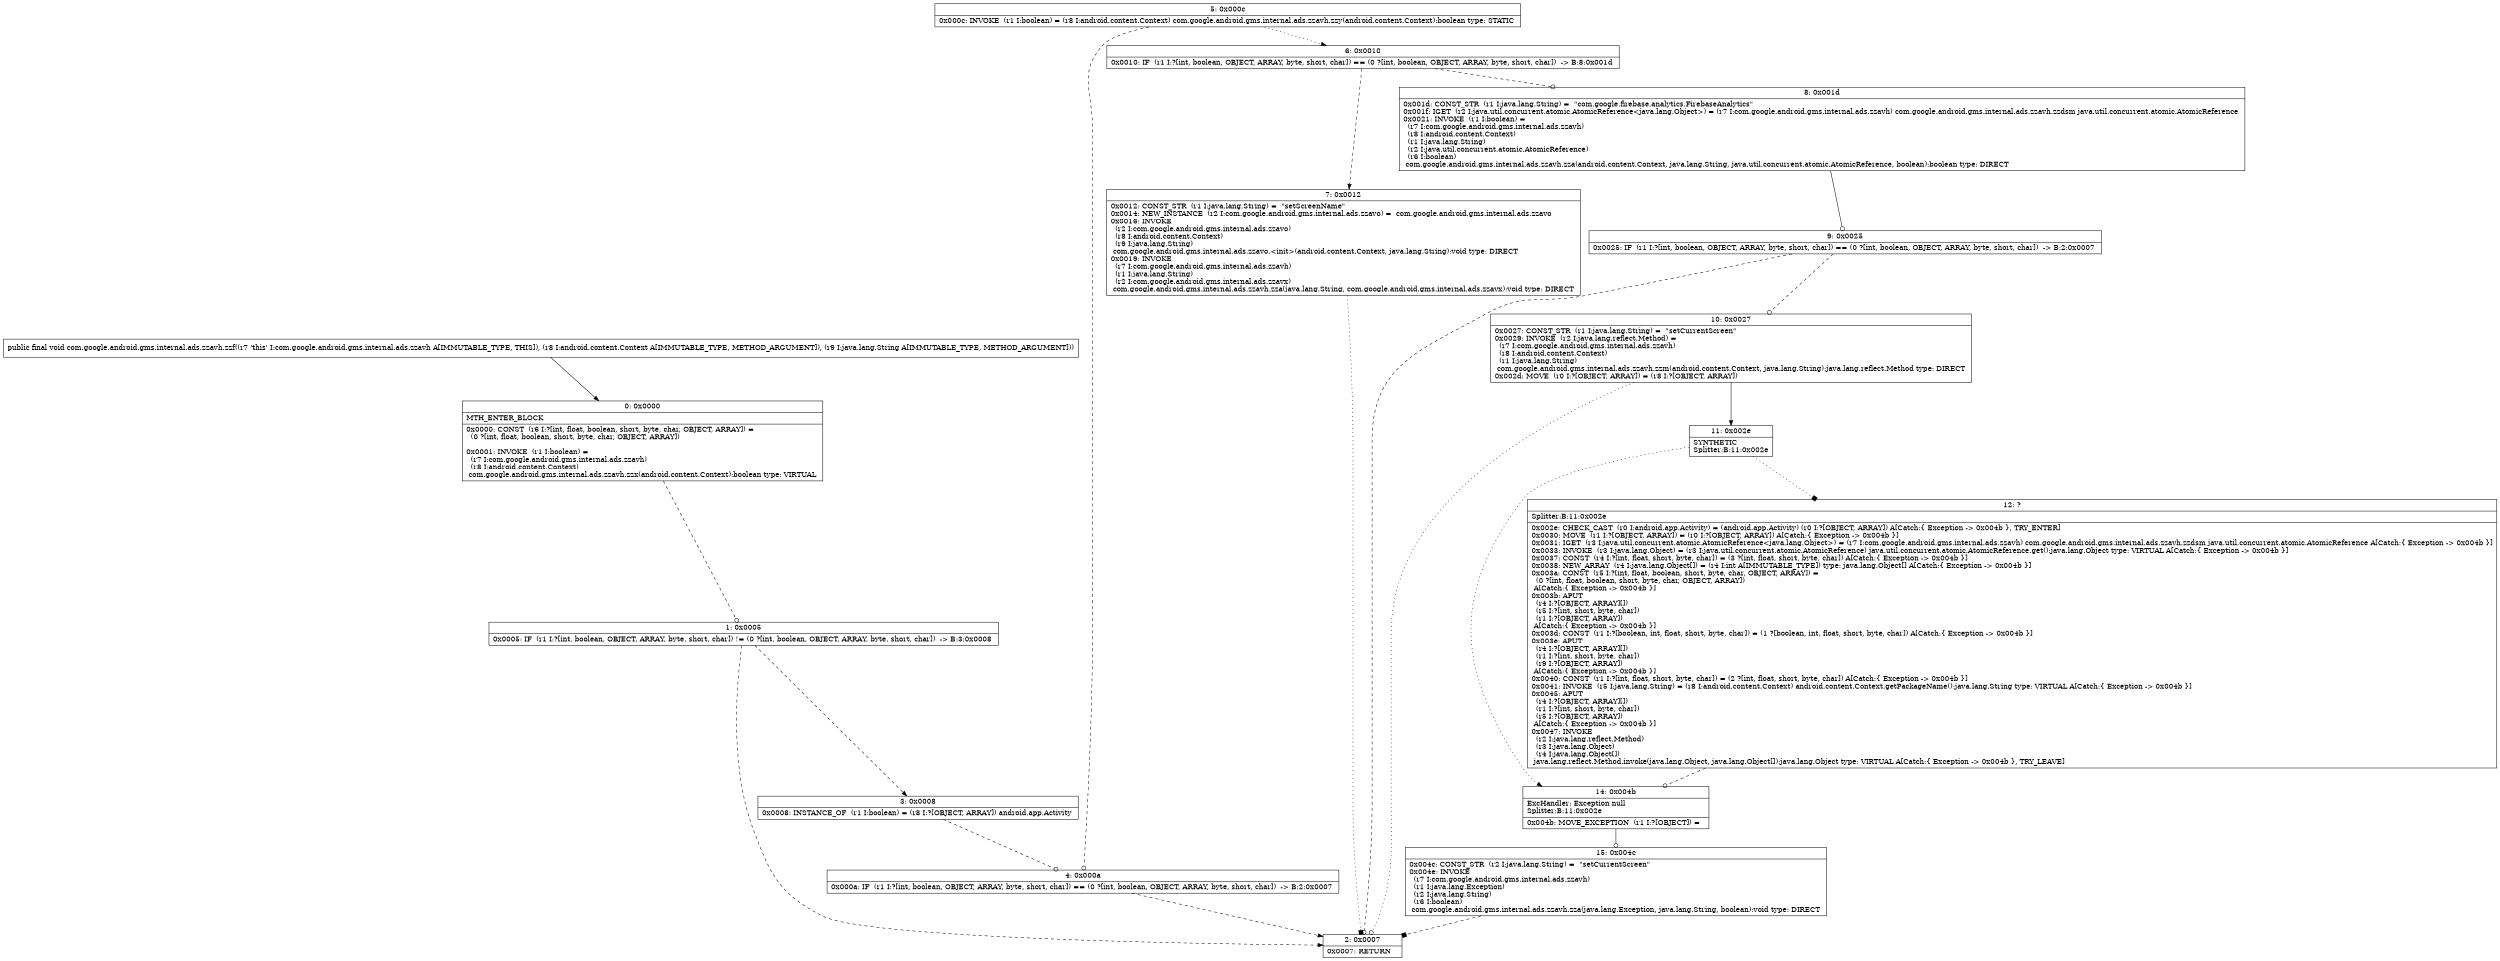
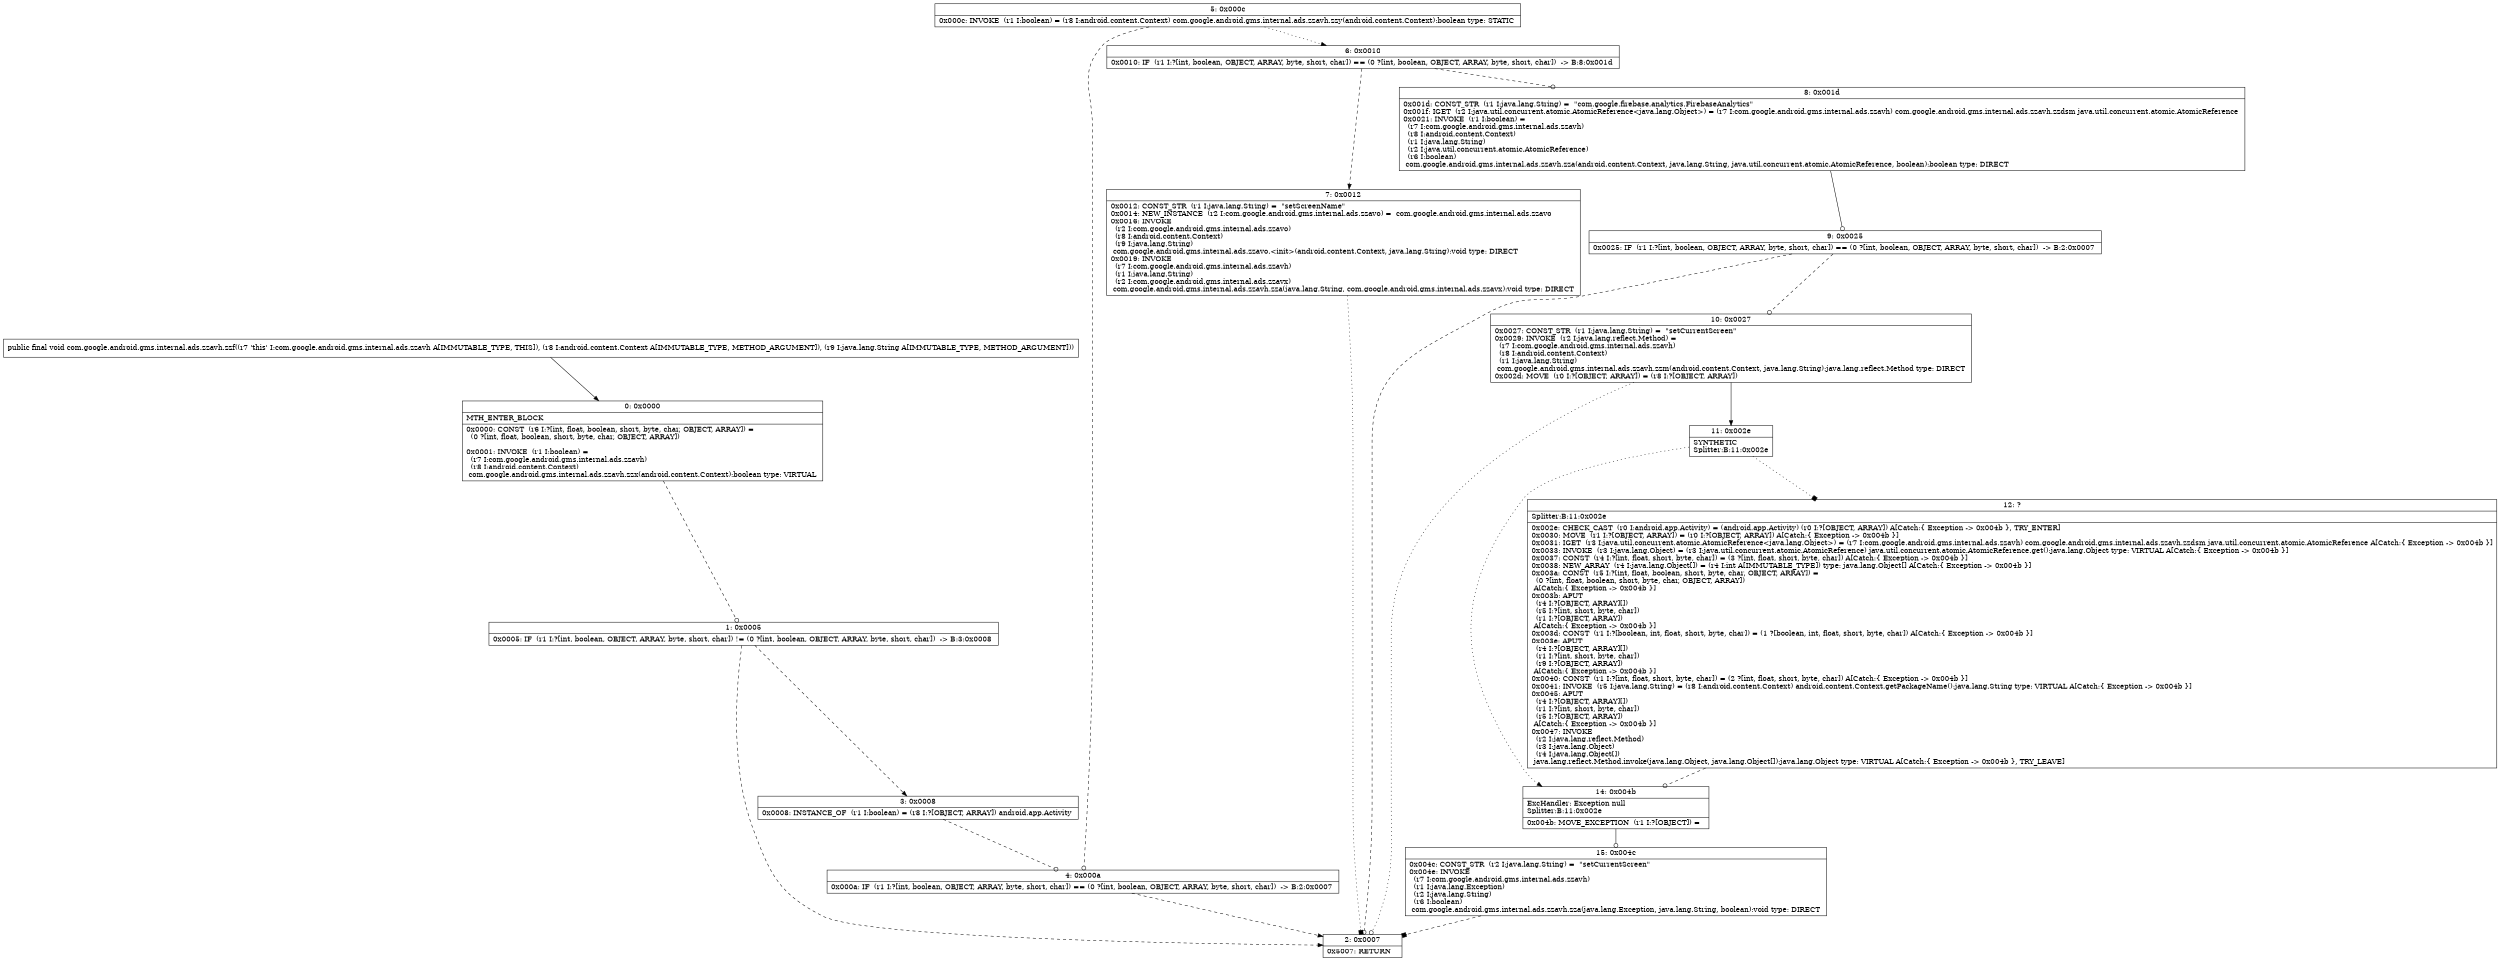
  digraph {
    node [shape=record]
    edge [arrowhead=odot style=dashed]
    n1 [label="{0\:\ 0x0000|MTH_ENTER_BLOCK\l|0x0000: CONST  (r6 I:?[int, float, boolean, short, byte, char, OBJECT, ARRAY]) = \l  (0 ?[int, float, boolean, short, byte, char, OBJECT, ARRAY])\l \l0x0001: INVOKE  (r1 I:boolean) = \l  (r7 I:com.google.android.gms.internal.ads.zzavh)\l  (r8 I:android.content.Context)\l com.google.android.gms.internal.ads.zzavh.zzx(android.content.Context):boolean type: VIRTUAL \l}"]
    n2 [label="{1\:\ 0x0005|0x0005: IF  (r1 I:?[int, boolean, OBJECT, ARRAY, byte, short, char]) != (0 ?[int, boolean, OBJECT, ARRAY, byte, short, char])  \-\> B:3:0x0008 \l}"]
-   n3 [label="{2\:\ 0x0007|0x0007: RETURN   \l}"]
+   n3 [label="{2\:\ 0x0007|0x5007: RETURN   \l}"]
    n4 [label="{3\:\ 0x0008|0x0008: INSTANCE_OF  (r1 I:boolean) = (r8 I:?[OBJECT, ARRAY]) android.app.Activity \l}"]
    n5 [label="{4\:\ 0x000a|0x000a: IF  (r1 I:?[int, boolean, OBJECT, ARRAY, byte, short, char]) == (0 ?[int, boolean, OBJECT, ARRAY, byte, short, char])  \-\> B:2:0x0007 \l}"]
    n6 [label="{5\:\ 0x000c|0x000c: INVOKE  (r1 I:boolean) = (r8 I:android.content.Context) com.google.android.gms.internal.ads.zzavh.zzy(android.content.Context):boolean type: STATIC \l}"]
    n7 [label="{6\:\ 0x0010|0x0010: IF  (r1 I:?[int, boolean, OBJECT, ARRAY, byte, short, char]) == (0 ?[int, boolean, OBJECT, ARRAY, byte, short, char])  \-\> B:8:0x001d \l}"]
    n8 [label="{7\:\ 0x0012|0x0012: CONST_STR  (r1 I:java.lang.String) =  \"setScreenName\" \l0x0014: NEW_INSTANCE  (r2 I:com.google.android.gms.internal.ads.zzavo) =  com.google.android.gms.internal.ads.zzavo \l0x0016: INVOKE  \l  (r2 I:com.google.android.gms.internal.ads.zzavo)\l  (r8 I:android.content.Context)\l  (r9 I:java.lang.String)\l com.google.android.gms.internal.ads.zzavo.\<init\>(android.content.Context, java.lang.String):void type: DIRECT \l0x0019: INVOKE  \l  (r7 I:com.google.android.gms.internal.ads.zzavh)\l  (r1 I:java.lang.String)\l  (r2 I:com.google.android.gms.internal.ads.zzavx)\l com.google.android.gms.internal.ads.zzavh.zza(java.lang.String, com.google.android.gms.internal.ads.zzavx):void type: DIRECT \l}"]
    n9 [label="{8\:\ 0x001d|0x001d: CONST_STR  (r1 I:java.lang.String) =  \"com.google.firebase.analytics.FirebaseAnalytics\" \l0x001f: IGET  (r2 I:java.util.concurrent.atomic.AtomicReference\<java.lang.Object\>) = (r7 I:com.google.android.gms.internal.ads.zzavh) com.google.android.gms.internal.ads.zzavh.zzdsm java.util.concurrent.atomic.AtomicReference \l0x0021: INVOKE  (r1 I:boolean) = \l  (r7 I:com.google.android.gms.internal.ads.zzavh)\l  (r8 I:android.content.Context)\l  (r1 I:java.lang.String)\l  (r2 I:java.util.concurrent.atomic.AtomicReference)\l  (r6 I:boolean)\l com.google.android.gms.internal.ads.zzavh.zza(android.content.Context, java.lang.String, java.util.concurrent.atomic.AtomicReference, boolean):boolean type: DIRECT \l}"]
    n10 [label="{9\:\ 0x0025|0x0025: IF  (r1 I:?[int, boolean, OBJECT, ARRAY, byte, short, char]) == (0 ?[int, boolean, OBJECT, ARRAY, byte, short, char])  \-\> B:2:0x0007 \l}"]
    n11 [label="{10\:\ 0x0027|0x0027: CONST_STR  (r1 I:java.lang.String) =  \"setCurrentScreen\" \l0x0029: INVOKE  (r2 I:java.lang.reflect.Method) = \l  (r7 I:com.google.android.gms.internal.ads.zzavh)\l  (r8 I:android.content.Context)\l  (r1 I:java.lang.String)\l com.google.android.gms.internal.ads.zzavh.zzm(android.content.Context, java.lang.String):java.lang.reflect.Method type: DIRECT \l0x002d: MOVE  (r0 I:?[OBJECT, ARRAY]) = (r8 I:?[OBJECT, ARRAY]) \l}"]
    n12 [label="{11\:\ 0x002e|SYNTHETIC\lSplitter:B:11:0x002e\l}"]
    n13 [label="{12\:\ ?|Splitter:B:11:0x002e\l|0x002e: CHECK_CAST  (r0 I:android.app.Activity) = (android.app.Activity) (r0 I:?[OBJECT, ARRAY]) A[Catch:\{ Exception \-\> 0x004b \}, TRY_ENTER]\l0x0030: MOVE  (r1 I:?[OBJECT, ARRAY]) = (r0 I:?[OBJECT, ARRAY]) A[Catch:\{ Exception \-\> 0x004b \}]\l0x0031: IGET  (r3 I:java.util.concurrent.atomic.AtomicReference\<java.lang.Object\>) = (r7 I:com.google.android.gms.internal.ads.zzavh) com.google.android.gms.internal.ads.zzavh.zzdsm java.util.concurrent.atomic.AtomicReference A[Catch:\{ Exception \-\> 0x004b \}]\l0x0033: INVOKE  (r3 I:java.lang.Object) = (r3 I:java.util.concurrent.atomic.AtomicReference) java.util.concurrent.atomic.AtomicReference.get():java.lang.Object type: VIRTUAL A[Catch:\{ Exception \-\> 0x004b \}]\l0x0037: CONST  (r4 I:?[int, float, short, byte, char]) = (3 ?[int, float, short, byte, char]) A[Catch:\{ Exception \-\> 0x004b \}]\l0x0038: NEW_ARRAY  (r4 I:java.lang.Object[]) = (r4 I:int A[IMMUTABLE_TYPE]) type: java.lang.Object[] A[Catch:\{ Exception \-\> 0x004b \}]\l0x003a: CONST  (r5 I:?[int, float, boolean, short, byte, char, OBJECT, ARRAY]) = \l  (0 ?[int, float, boolean, short, byte, char, OBJECT, ARRAY])\l A[Catch:\{ Exception \-\> 0x004b \}]\l0x003b: APUT  \l  (r4 I:?[OBJECT, ARRAY][])\l  (r5 I:?[int, short, byte, char])\l  (r1 I:?[OBJECT, ARRAY])\l A[Catch:\{ Exception \-\> 0x004b \}]\l0x003d: CONST  (r1 I:?[boolean, int, float, short, byte, char]) = (1 ?[boolean, int, float, short, byte, char]) A[Catch:\{ Exception \-\> 0x004b \}]\l0x003e: APUT  \l  (r4 I:?[OBJECT, ARRAY][])\l  (r1 I:?[int, short, byte, char])\l  (r9 I:?[OBJECT, ARRAY])\l A[Catch:\{ Exception \-\> 0x004b \}]\l0x0040: CONST  (r1 I:?[int, float, short, byte, char]) = (2 ?[int, float, short, byte, char]) A[Catch:\{ Exception \-\> 0x004b \}]\l0x0041: INVOKE  (r5 I:java.lang.String) = (r8 I:android.content.Context) android.content.Context.getPackageName():java.lang.String type: VIRTUAL A[Catch:\{ Exception \-\> 0x004b \}]\l0x0045: APUT  \l  (r4 I:?[OBJECT, ARRAY][])\l  (r1 I:?[int, short, byte, char])\l  (r5 I:?[OBJECT, ARRAY])\l A[Catch:\{ Exception \-\> 0x004b \}]\l0x0047: INVOKE  \l  (r2 I:java.lang.reflect.Method)\l  (r3 I:java.lang.Object)\l  (r4 I:java.lang.Object[])\l java.lang.reflect.Method.invoke(java.lang.Object, java.lang.Object[]):java.lang.Object type: VIRTUAL A[Catch:\{ Exception \-\> 0x004b \}, TRY_LEAVE]\l}"]
    n14 [label="{14\:\ 0x004b|ExcHandler: Exception null\lSplitter:B:11:0x002e\l|0x004b: MOVE_EXCEPTION  (r1 I:?[OBJECT]) =  \l}"]
    n15 [label="{15\:\ 0x004c|0x004c: CONST_STR  (r2 I:java.lang.String) =  \"setCurrentScreen\" \l0x004e: INVOKE  \l  (r7 I:com.google.android.gms.internal.ads.zzavh)\l  (r1 I:java.lang.Exception)\l  (r2 I:java.lang.String)\l  (r6 I:boolean)\l com.google.android.gms.internal.ads.zzavh.zza(java.lang.Exception, java.lang.String, boolean):void type: DIRECT \l}"]
    n16 [label="{public final void com.google.android.gms.internal.ads.zzavh.zzf((r7 'this' I:com.google.android.gms.internal.ads.zzavh A[IMMUTABLE_TYPE, THIS]), (r8 I:android.content.Context A[IMMUTABLE_TYPE, METHOD_ARGUMENT]), (r9 I:java.lang.String A[IMMUTABLE_TYPE, METHOD_ARGUMENT])) }"]
    n1 -> n2
    n2 -> n3 [arrowhead=normal]
    n2 -> n4 [arrowhead=normal]
    n4 -> n5
    n5 -> n3 [arrowhead=normal]
    n6 -> n5
    n6 -> n7 [arrowhead=normal style=dotted]
    n7 -> n8 [arrowhead=normal]
    n7 -> n9
    n8 -> n3 [arrowhead=box style=dotted]
    n9 -> n10 [style=solid]
    n10 -> n3
    n10 -> n11
    n11 -> n3 [style=dotted]
    n11 -> n12 [arrowhead=normal style=solid]
    n12 -> n13 [arrowhead=box style=dotted]
    n12 -> n14 [arrowhead=normal style=dotted]
    n13 -> n14
    n14 -> n15 [style=solid]
    n15 -> n3 [arrowhead=box]
    n16 -> n1 [arrowhead=normal style=solid]
  }
